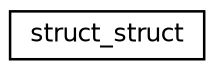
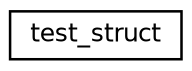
  digraph {
    rankdir=LR
-   n1 [color=black fillcolor=white fontname=Helvetica fontsize=10 height=0.2 label=struct_struct shape=record style=filled width=0.4]
+   n1 [color=black fillcolor=white fontname=Helvetica fontsize=10 height=0.2 label=test_struct shape=record style=filled width=0.4]
  }
